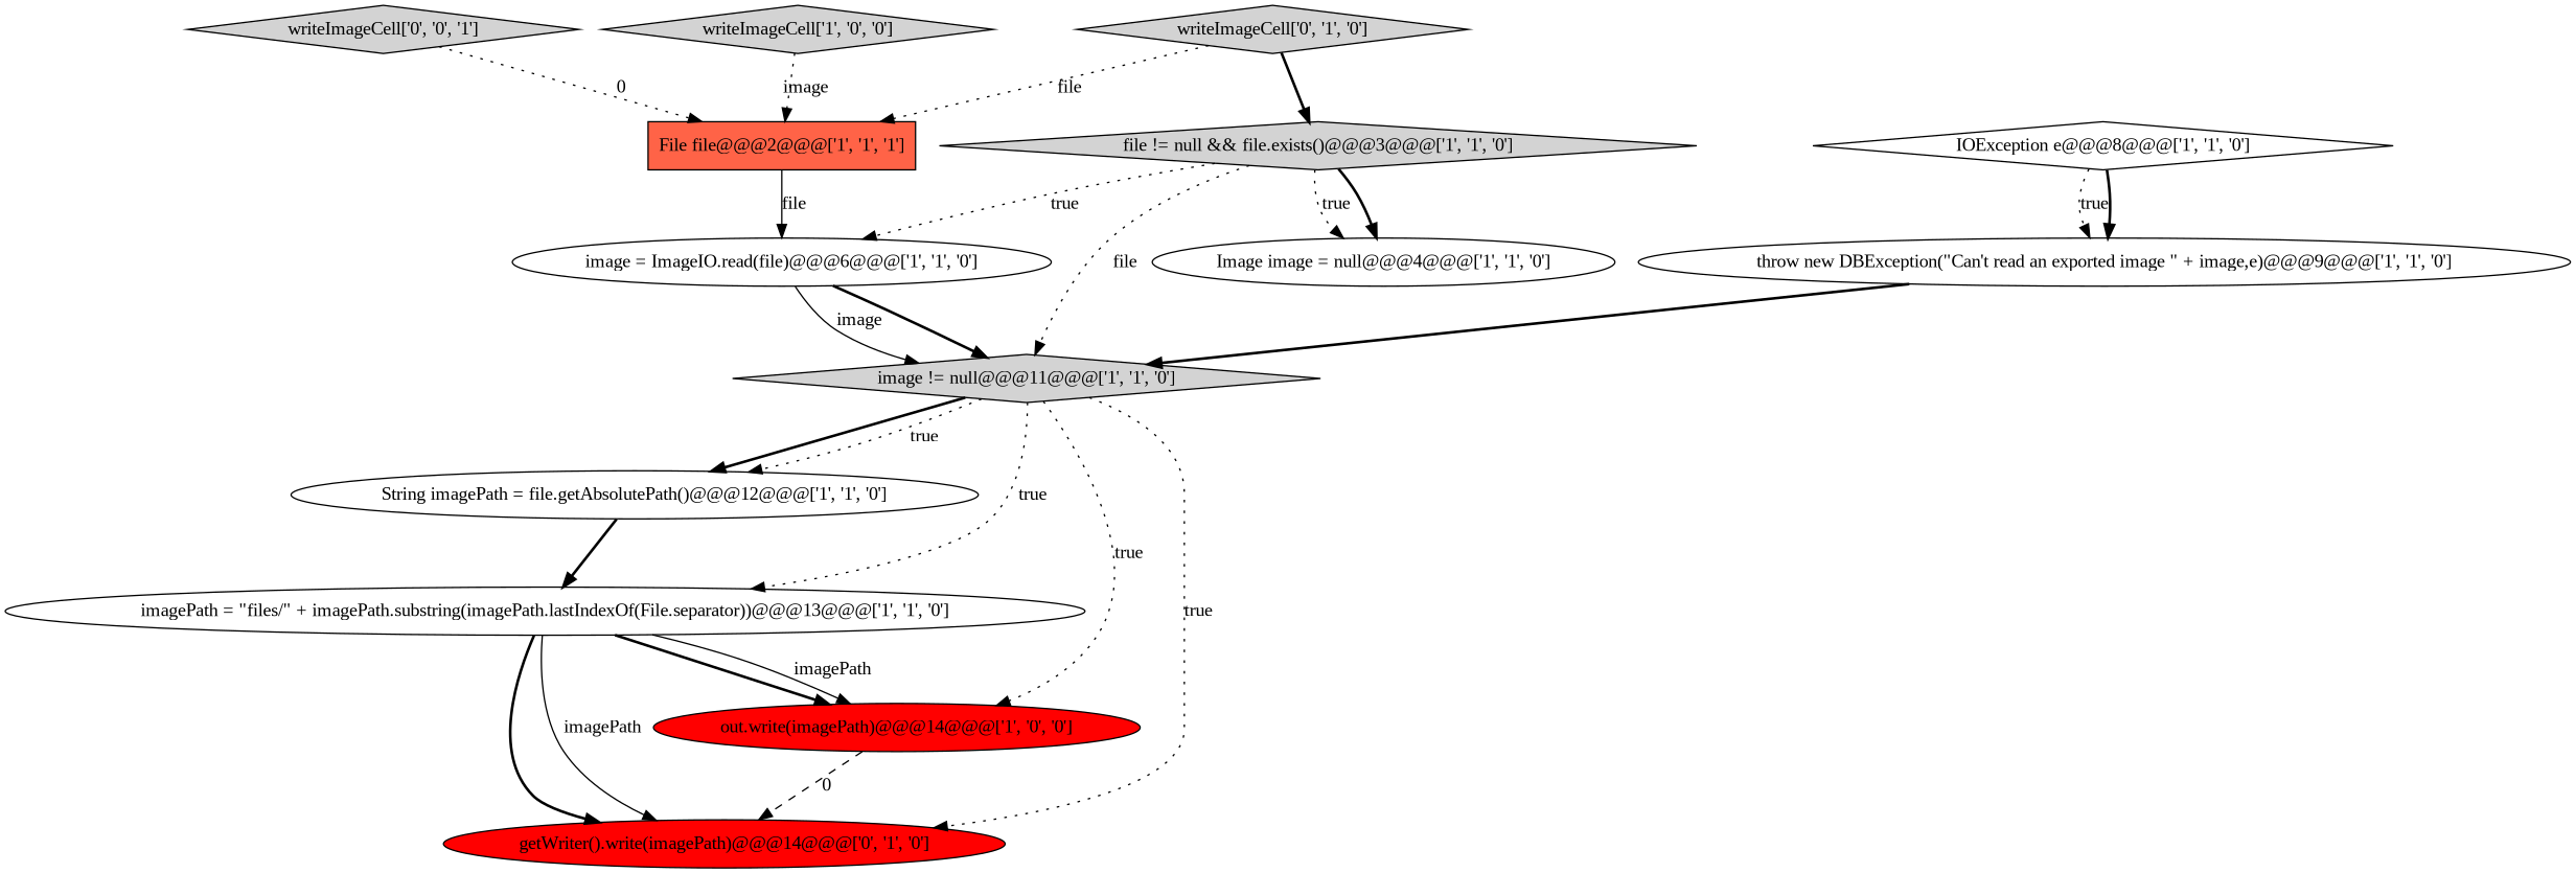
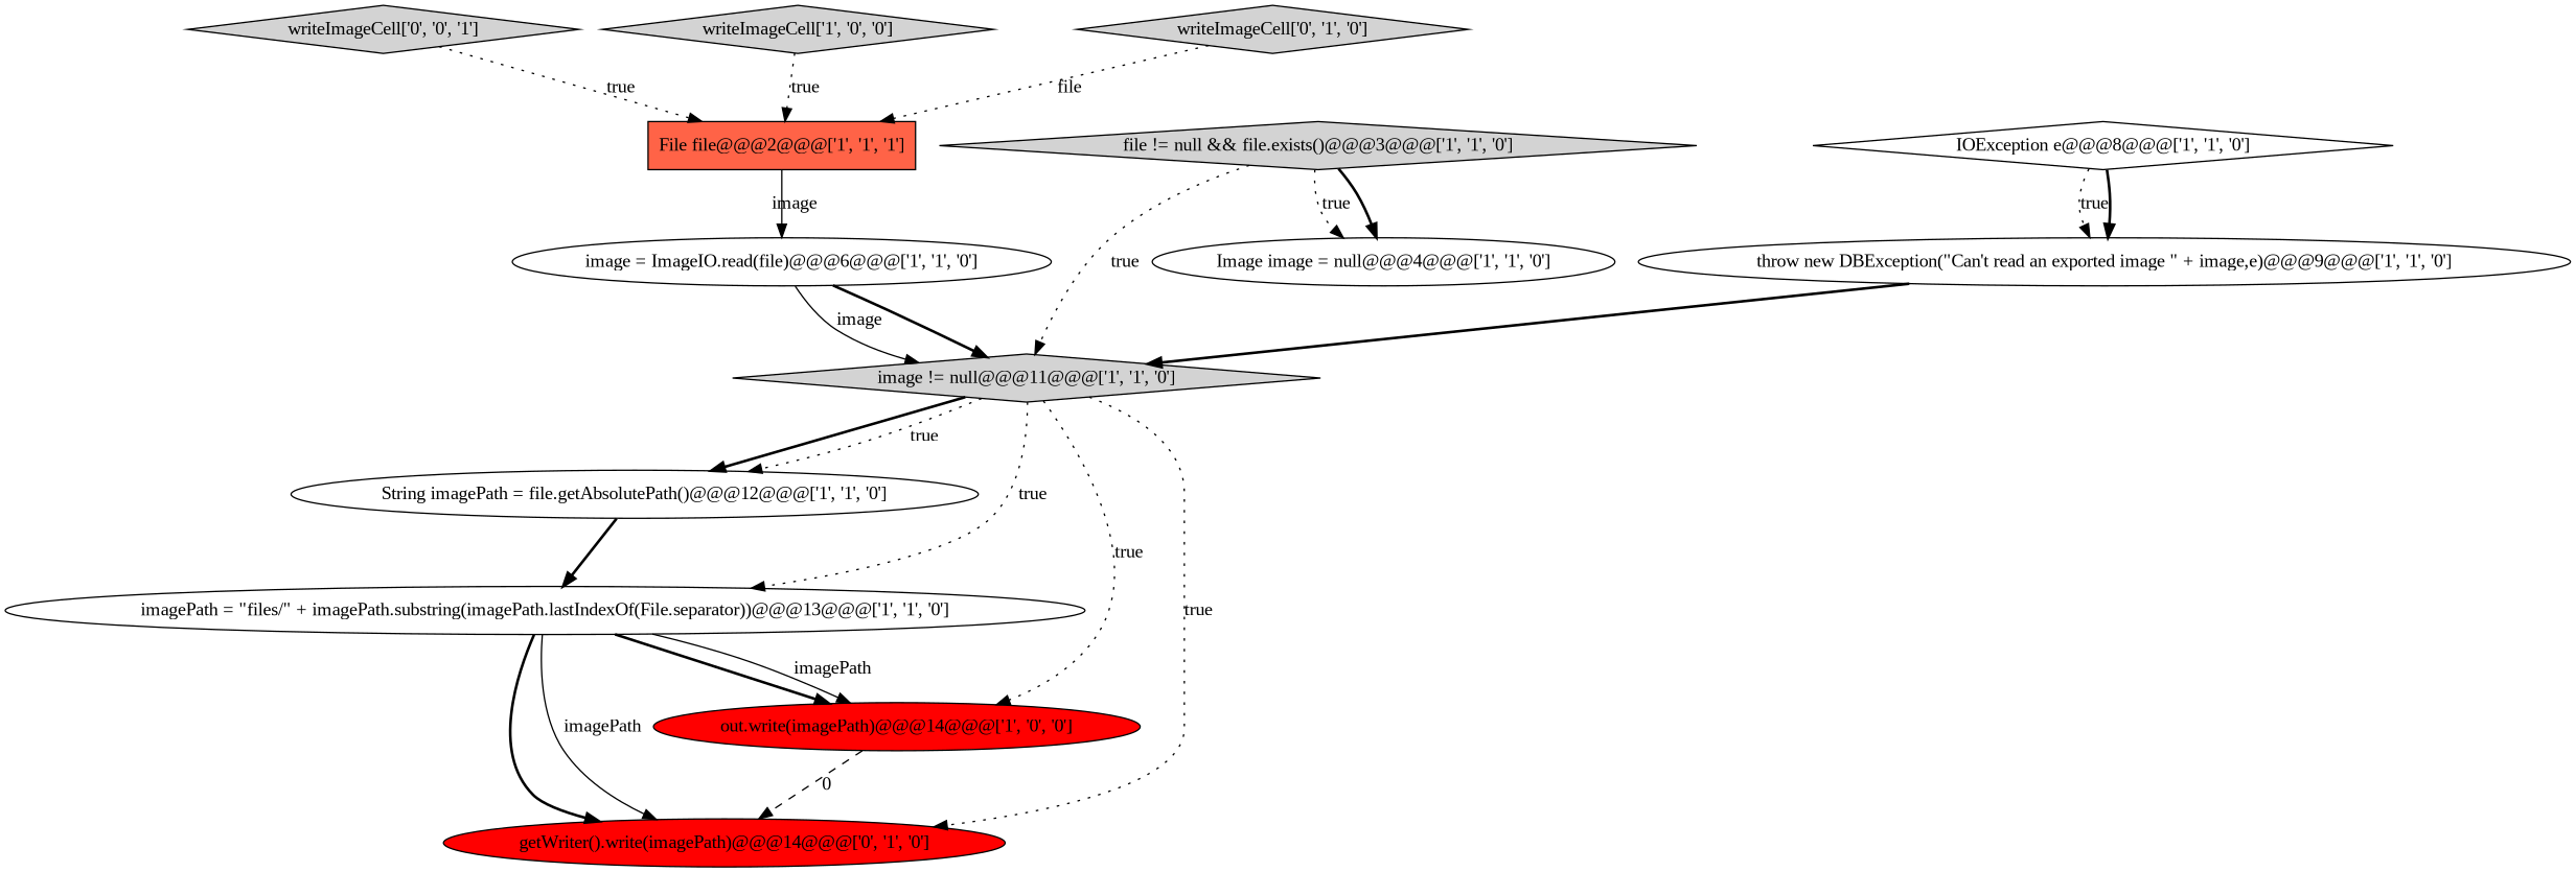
  digraph {
    fontname="Liberation Serif"
    node [fillcolor=white fontname="Liberation Serif" shape=ellipse style=filled]
    edge [fontname="Liberation Serif" style=dotted]
    n1 [fillcolor=red label="out.write(imagePath)@@@14@@@['1', '0', '0']"]
    n2 [fillcolor=red label="getWriter().write(imagePath)@@@14@@@['0', '1', '0']"]
    n3 [fillcolor=lightgray label="writeImageCell['1', '0', '0']" shape=diamond]
    n4 [fillcolor=tomato label="File file@@@2@@@['1', '1', '1']" shape=box]
    n5 [label="image = ImageIO.read(file)@@@6@@@['1', '1', '0']"]
    n6 [fillcolor=lightgray label="file != null && file.exists()@@@3@@@['1', '1', '0']" shape=diamond]
    n7 [label="Image image = null@@@4@@@['1', '1', '0']"]
    n8 [fillcolor=lightgray label="image != null@@@11@@@['1', '1', '0']" shape=diamond]
    n9 [label="IOException e@@@8@@@['1', '1', '0']" shape=diamond]
    n10 [label="throw new DBException(\"Can't read an exported image \" + image,e)@@@9@@@['1', '1', '0']"]
    n11 [label="imagePath = \"files/\" + imagePath.substring(imagePath.lastIndexOf(File.separator))@@@13@@@['1', '1', '0']"]
    n12 [fillcolor=lightgray label="writeImageCell['0', '1', '0']" shape=diamond]
    n13 [fillcolor=lightgray label="writeImageCell['0', '0', '1']" shape=diamond]
    n14 [label="String imagePath = file.getAbsolutePath()@@@12@@@['1', '1', '0']"]
    n1 -> n2 [label=0 style=dashed]
-   n3 -> n4 [label=image]
-   n4 -> n5 [label=file style=solid]
+   n3 -> n4 [label=true]
+   n4 -> n5 [label=image style=solid]
    n5 -> n8 [style=bold]
    n5 -> n8 [label=image style=solid]
-   n6 -> n5 [label=true]
    n6 -> n7 [style=bold]
    n6 -> n7 [label=true]
-   n6 -> n8 [label=file]
+   n6 -> n8 [label=true]
    n8 -> n1 [label=true]
    n8 -> n2 [label=true]
    n8 -> n11 [label=true]
    n8 -> n14 [style=bold]
    n8 -> n14 [label=true]
    n9 -> n10 [label=true]
    n9 -> n10 [style=bold]
    n10 -> n8 [style=bold]
    n11 -> n1 [style=bold]
    n11 -> n1 [label=imagePath style=solid]
    n11 -> n2 [style=bold]
    n11 -> n2 [label=imagePath style=solid]
    n12 -> n4 [label=file]
-   n12 -> n6 [style=bold]
-   n13 -> n4 [label=0]
+   n13 -> n4 [label=true]
    n14 -> n11 [style=bold]
  }
